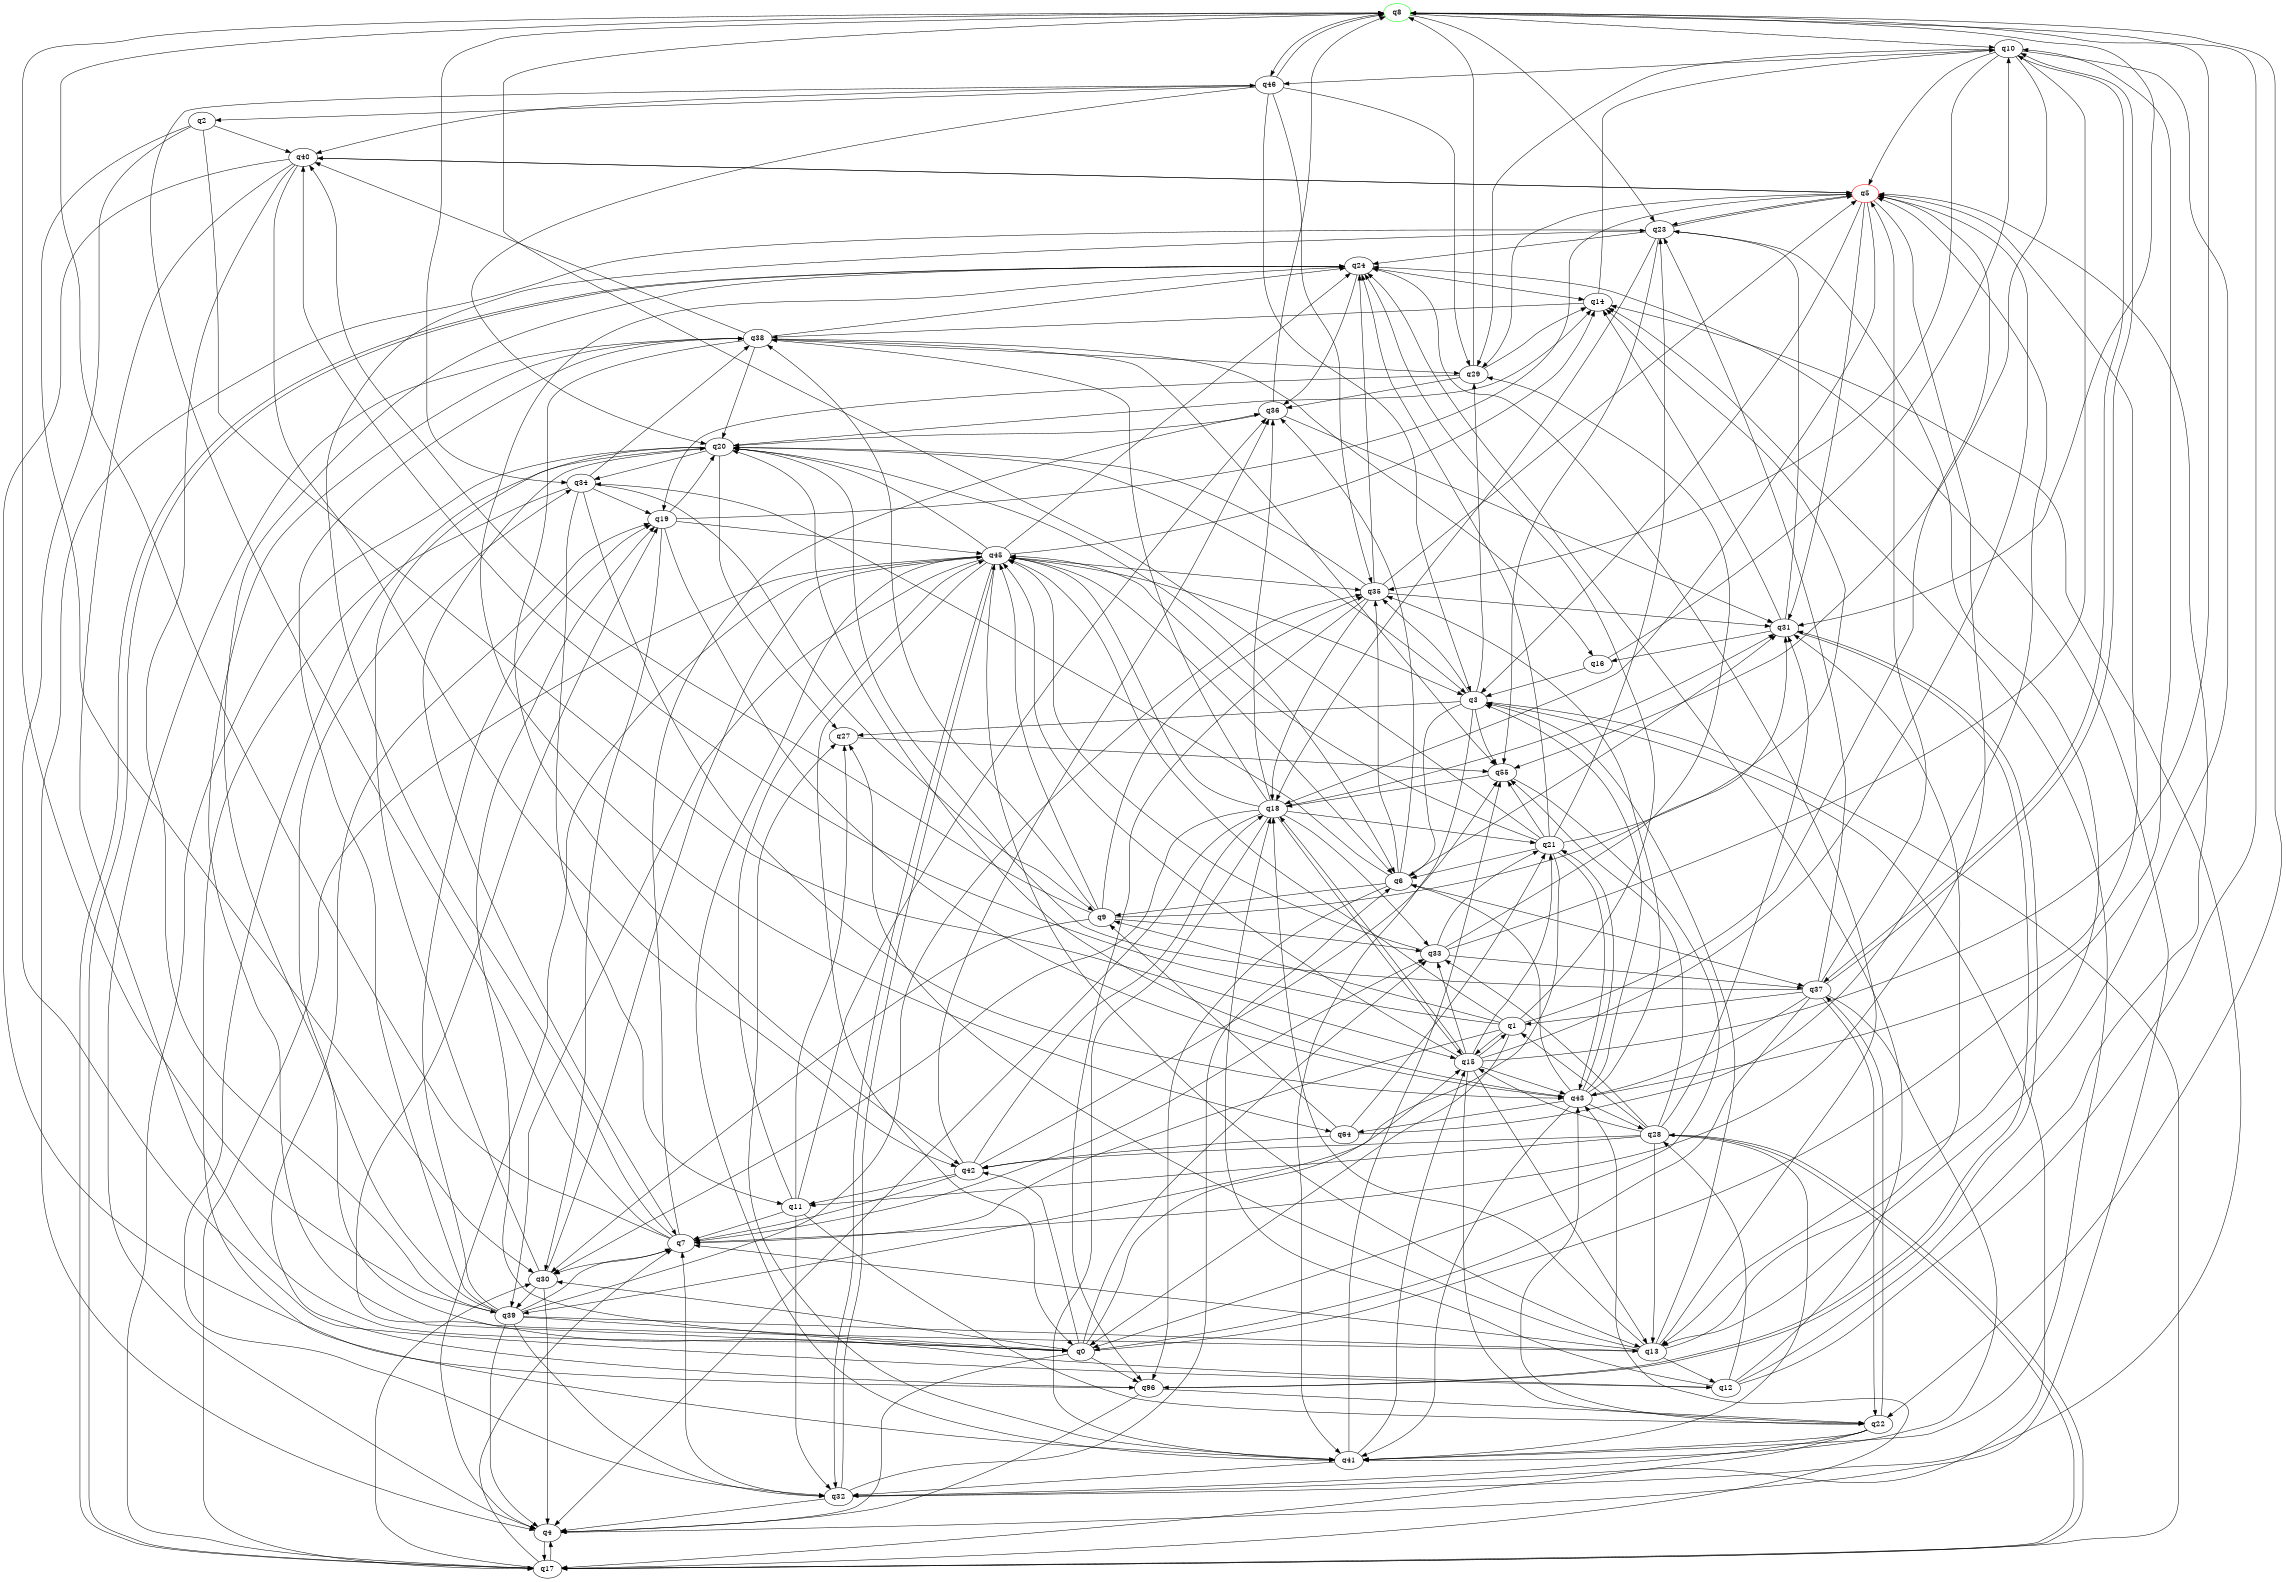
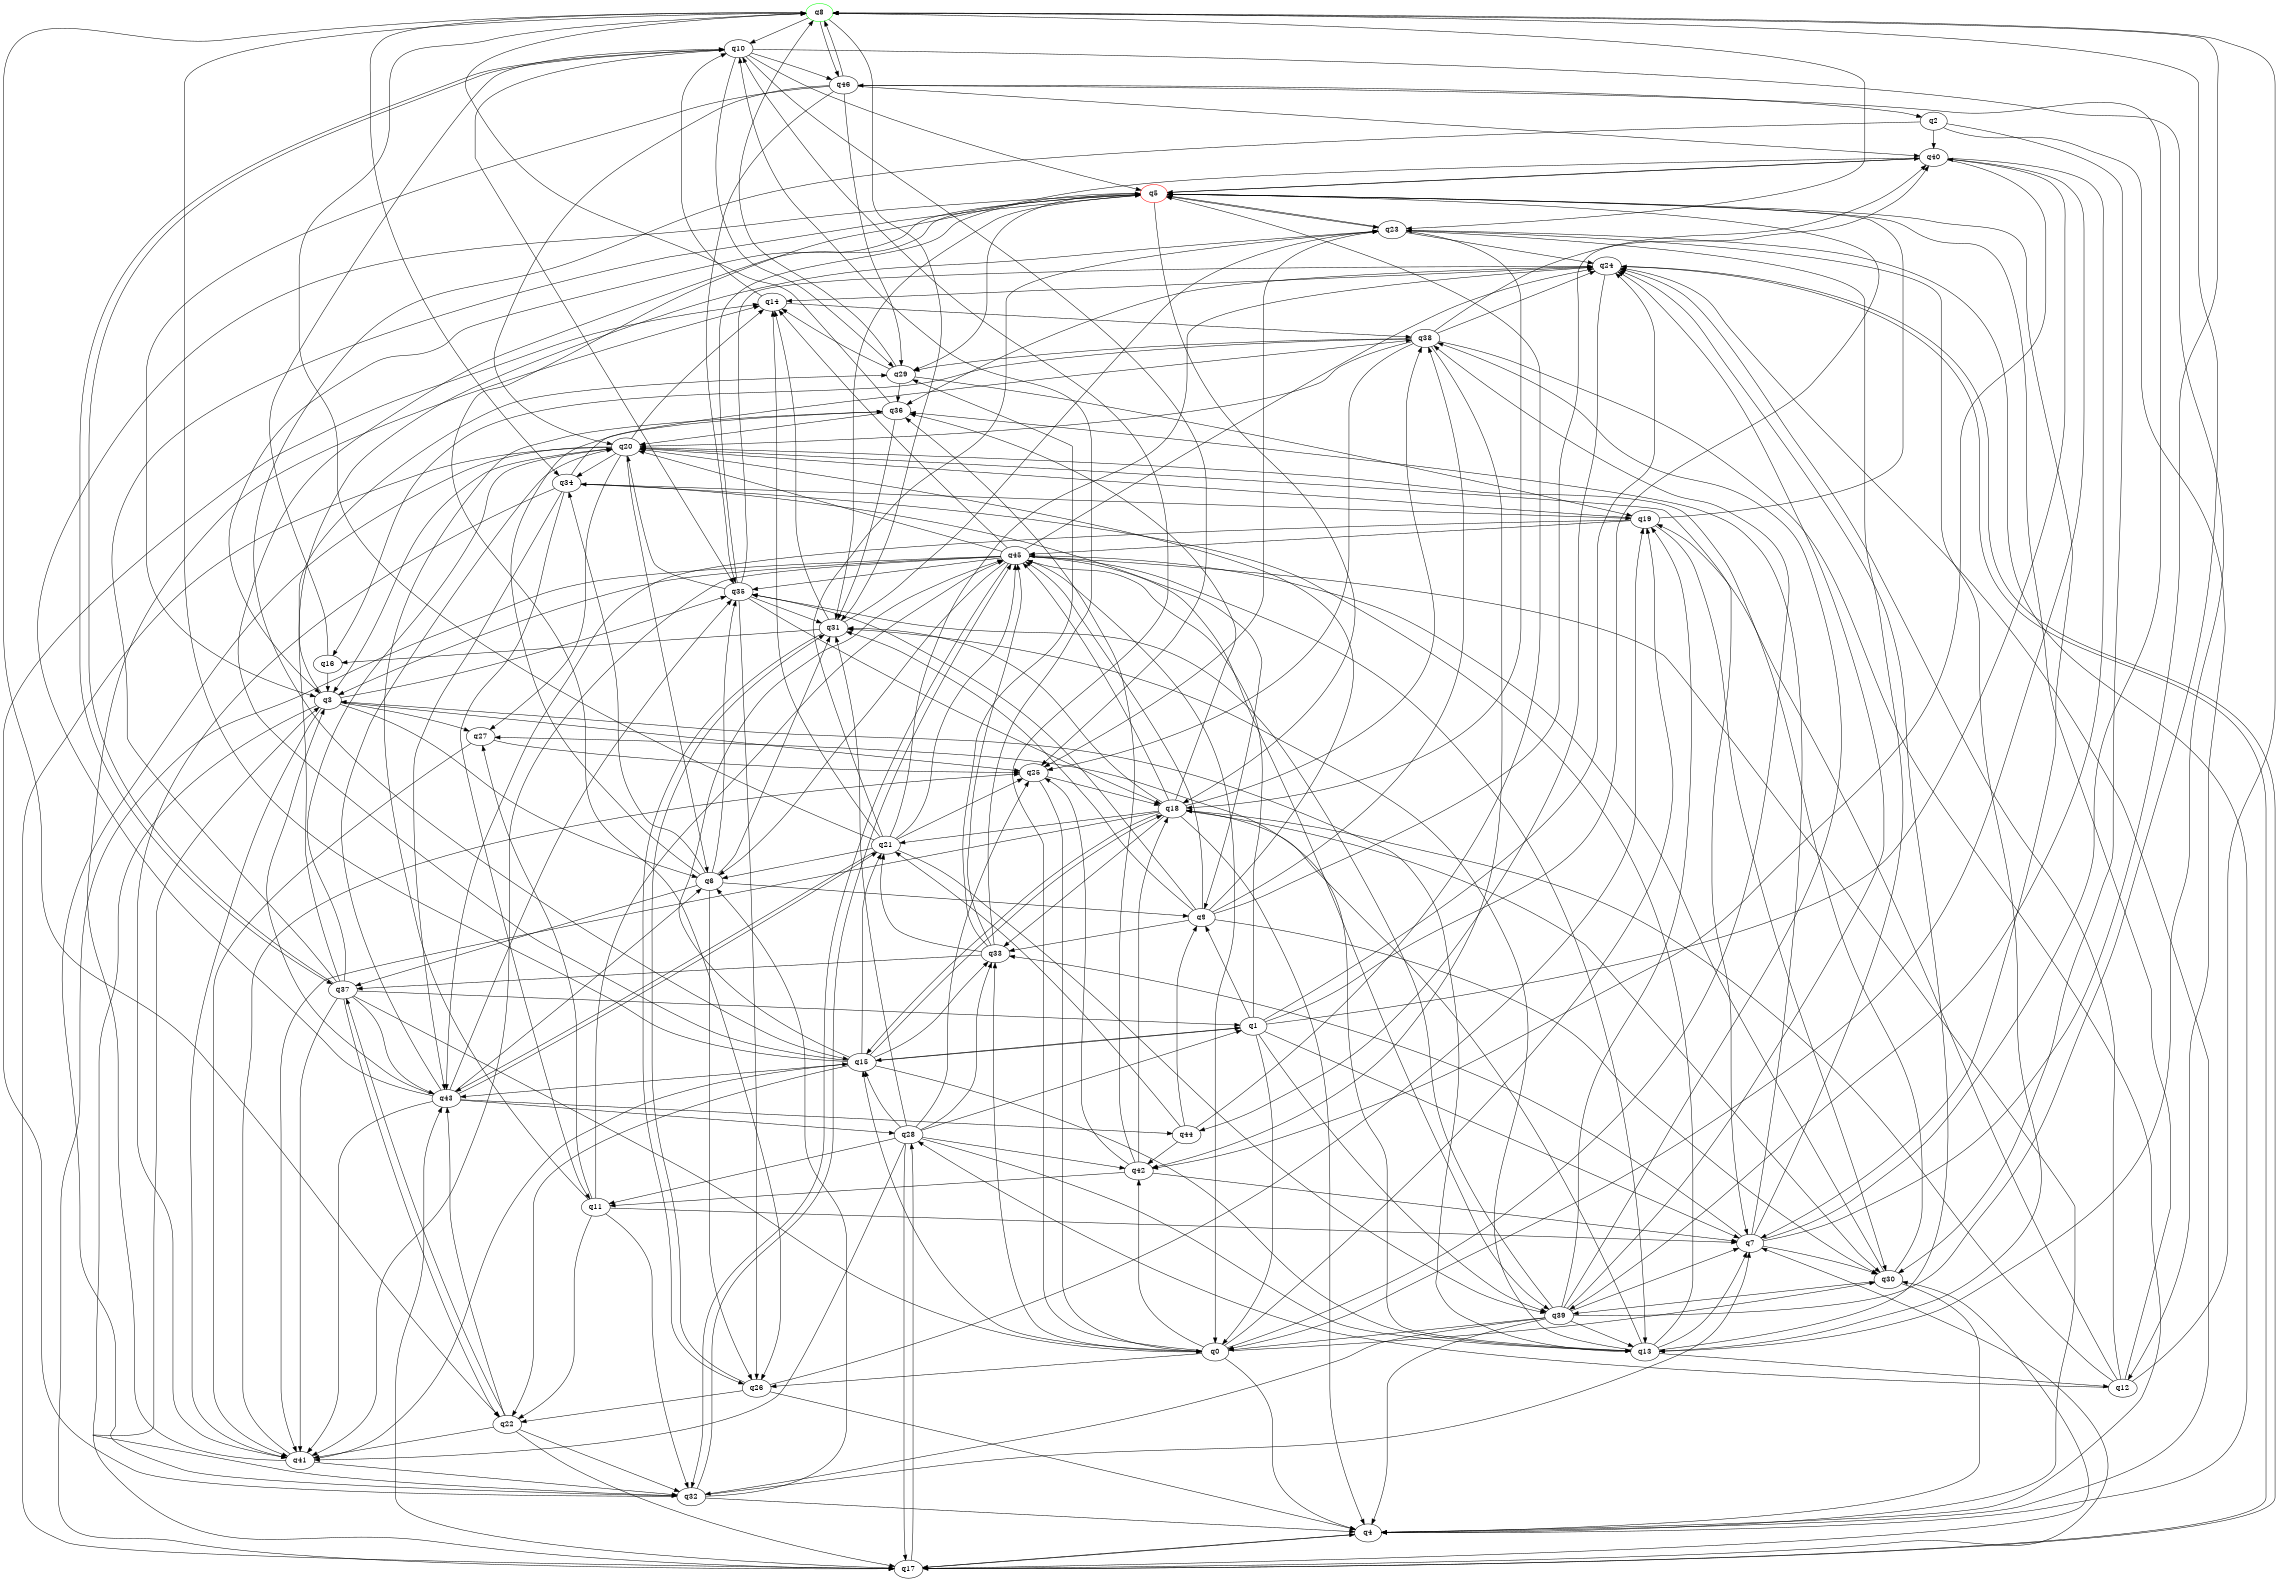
  digraph {
    q8 [color=green initial=1]
    q10
    q23
    q31
    q34
    q46
    q22
    q5 [color=red final=1]
    q29
-   q25 [label=q55]
+   q25
    q35
    q13
    q37
    q18
    q4
    q24
-   q26 [label=q96]
+   q26
    q16
    q14
    q19
    q38
    q43
    q11
    q9
    q41
    q40
    q3
    q20
    q2
    q17
    q32
    q7
    q30
    q33
    q36
    q0
    q42
    q39
    q6
    q27
    q15
    q45
    q21
    q1
-   q44 [label=q64]
+   q44
    q28
    q12
    q8 -> q10
    q8 -> q23
    q8 -> q31
    q8 -> q34
    q8 -> q46
    q8 -> q22
    q10 -> q46
    q10 -> q5
    q10 -> q29
    q10 -> q25
    q10 -> q35
    q10 -> q13
    q10 -> q37
    q23 -> q5
    q23 -> q25
    q23 -> q13
    q23 -> q18
    q23 -> q4
    q23 -> q24
    q31 -> q23
    q31 -> q26
    q31 -> q16
    q31 -> q14
    q34 -> q19
    q34 -> q38
    q34 -> q43
    q34 -> q11
    q34 -> q9
    q34 -> q41
    q46 -> q8
    q46 -> q29
    q46 -> q35
    q46 -> q40
    q46 -> q3
    q46 -> q20
    q46 -> q2
    q22 -> q37
    q22 -> q43
    q22 -> q41
    q22 -> q17
    q22 -> q32
    q5 -> q23
    q5 -> q31
    q5 -> q29
    q5 -> q18
    q5 -> q40
    q5 -> q3
    q5 -> q7
    q29 -> q8
    q29 -> q14
    q29 -> q19
    q29 -> q36
    q25 -> q18
    q25 -> q0
    q35 -> q31
    q35 -> q5
    q35 -> q18
    q35 -> q24
    q35 -> q26
    q35 -> q20
    q13 -> q31
    q13 -> q34
    q13 -> q18
    q13 -> q24
    q13 -> q3
    q13 -> q7
    q13 -> q27
    q13 -> q12
    q37 -> q10
    q37 -> q23
    q37 -> q22
    q37 -> q5
    q37 -> q43
    q37 -> q41
    q37 -> q20
    q37 -> q0
    q37 -> q1
    q18 -> q31
    q18 -> q4
    q18 -> q38
    q18 -> q41
    q18 -> q30
    q18 -> q33
    q18 -> q36
    q18 -> q15
    q18 -> q45
    q18 -> q21
    q4 -> q24
    q4 -> q17
    q24 -> q14
    q24 -> q17
    q24 -> q36
    q24 -> q44
    q26 -> q31
    q26 -> q22
    q26 -> q4
    q26 -> q19
    q16 -> q10
    q16 -> q3
    q14 -> q10
    q14 -> q38
    q19 -> q5
    q19 -> q43
    q19 -> q20
    q19 -> q30
    q19 -> q45
    q38 -> q29
    q38 -> q25
    q38 -> q4
    q38 -> q24
    q38 -> q16
    q38 -> q40
    q38 -> q20
    q38 -> q42
    q43 -> q5
    q43 -> q35
    q43 -> q41
    q43 -> q3
    q43 -> q20
    q43 -> q6
    q43 -> q21
    q43 -> q44
    q43 -> q28
    q11 -> q22
    q11 -> q32
    q11 -> q7
    q11 -> q36
    q11 -> q27
    q11 -> q45
    q9 -> q31
    q9 -> q35
    q9 -> q38
    q9 -> q40
+   q9 -> q20
    q9 -> q30
    q9 -> q33
    q9 -> q45
    q41 -> q25
    q41 -> q14
    q41 -> q32
-   q41 -> q27
+   q27 -> q41
    q41 -> q15
    q40 -> q5
    q40 -> q26
    q40 -> q0
    q40 -> q42
    q40 -> q39
    q3 -> q29
    q3 -> q25
    q3 -> q35
    q3 -> q41
    q3 -> q17
    q3 -> q6
    q3 -> q27
    q20 -> q34
    q20 -> q14
    q20 -> q3
    q20 -> q17
    q20 -> q32
    q20 -> q7
    q20 -> q6
    q20 -> q27
    q2 -> q40
    q2 -> q30
    q2 -> q15
    q2 -> q12
    q17 -> q4
    q17 -> q24
    q17 -> q43
    q17 -> q7
    q17 -> q30
    q17 -> q28
    q32 -> q4
    q32 -> q14
    q32 -> q3
    q32 -> q7
    q32 -> q6
    q32 -> q45
    q7 -> q8
    q7 -> q23
    q7 -> q46
    q7 -> q30
    q7 -> q33
    q7 -> q36
    q30 -> q4
    q30 -> q20
    q30 -> q39
    q30 -> q45
    q33 -> q10
    q33 -> q29
    q33 -> q37
    q33 -> q45
    q33 -> q21
    q36 -> q8
    q36 -> q31
    q36 -> q20
    q0 -> q10
    q0 -> q4
    q0 -> q26
    q0 -> q19
    q0 -> q38
    q0 -> q30
    q0 -> q33
    q0 -> q42
    q0 -> q15
    q42 -> q25
    q42 -> q18
    q42 -> q11
    q42 -> q7
    q42 -> q36
    q39 -> q8
    q39 -> q35
    q39 -> q13
    q39 -> q4
    q39 -> q24
    q39 -> q19
    q39 -> q38
    q39 -> q32
    q39 -> q7
    q39 -> q0
    q6 -> q31
    q6 -> q34
    q6 -> q35
    q6 -> q37
    q6 -> q26
    q6 -> q9
    q6 -> q36
    q27 -> q25
    q15 -> q8
    q15 -> q22
    q15 -> q5
    q15 -> q13
    q15 -> q18
    q15 -> q43
    q15 -> q33
    q15 -> q45
    q15 -> q21
    q15 -> q1
    q45 -> q35
    q45 -> q13
    q45 -> q4
    q45 -> q24
    q45 -> q14
    q45 -> q41
    q45 -> q3
    q45 -> q20
    q45 -> q17
    q45 -> q32
    q45 -> q0
    q45 -> q39
    q45 -> q6
    q21 -> q8
    q21 -> q23
    q21 -> q25
    q21 -> q24
    q21 -> q14
    q21 -> q43
    q21 -> q39
    q21 -> q6
    q21 -> q45
    q1 -> q5
    q1 -> q24
    q1 -> q9
    q1 -> q40
    q1 -> q7
    q1 -> q0
+   q1 -> q39
    q1 -> q15
    q1 -> q45
    q44 -> q5
    q44 -> q9
    q44 -> q42
    q44 -> q21
    q28 -> q31
    q28 -> q25
    q28 -> q13
    q28 -> q11
    q28 -> q41
    q28 -> q17
    q28 -> q33
    q28 -> q42
    q28 -> q15
    q28 -> q1
    q12 -> q8
    q12 -> q5
    q12 -> q18
    q12 -> q24
    q12 -> q19
    q12 -> q28
  }
